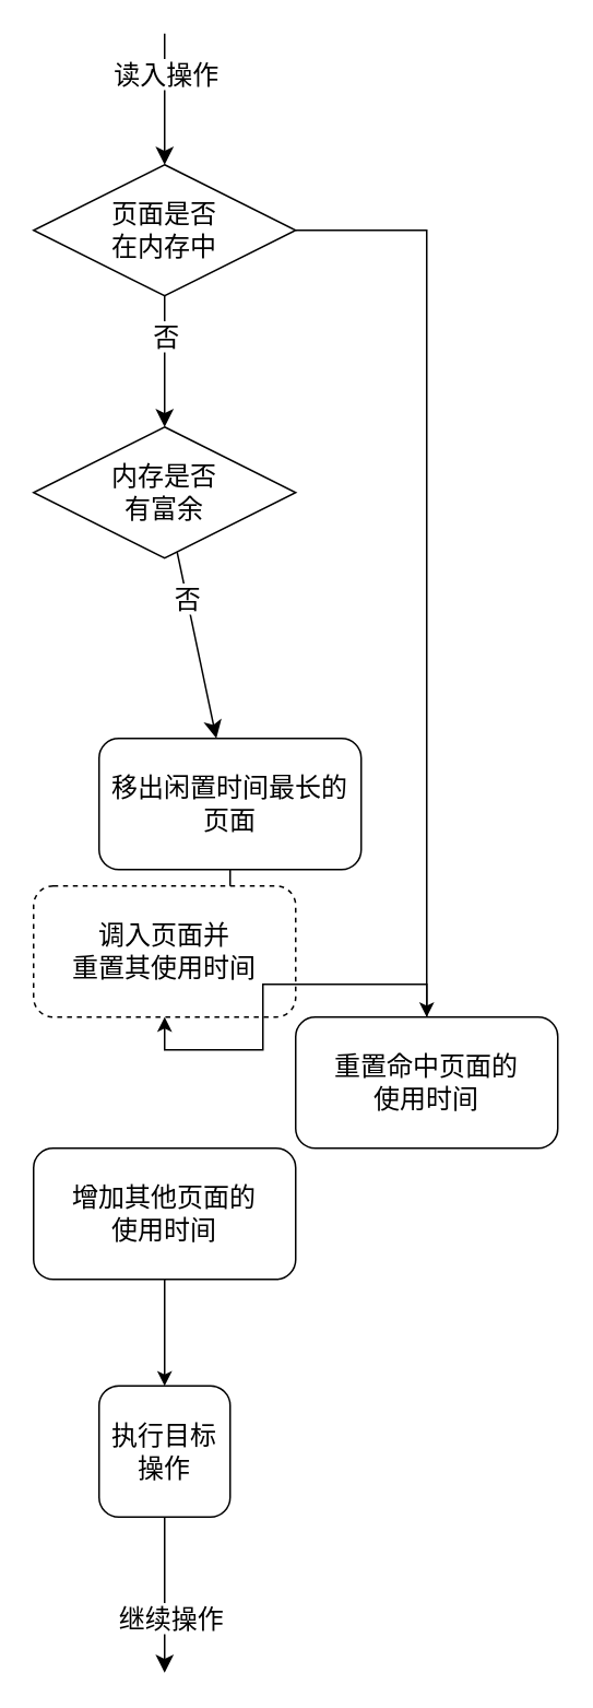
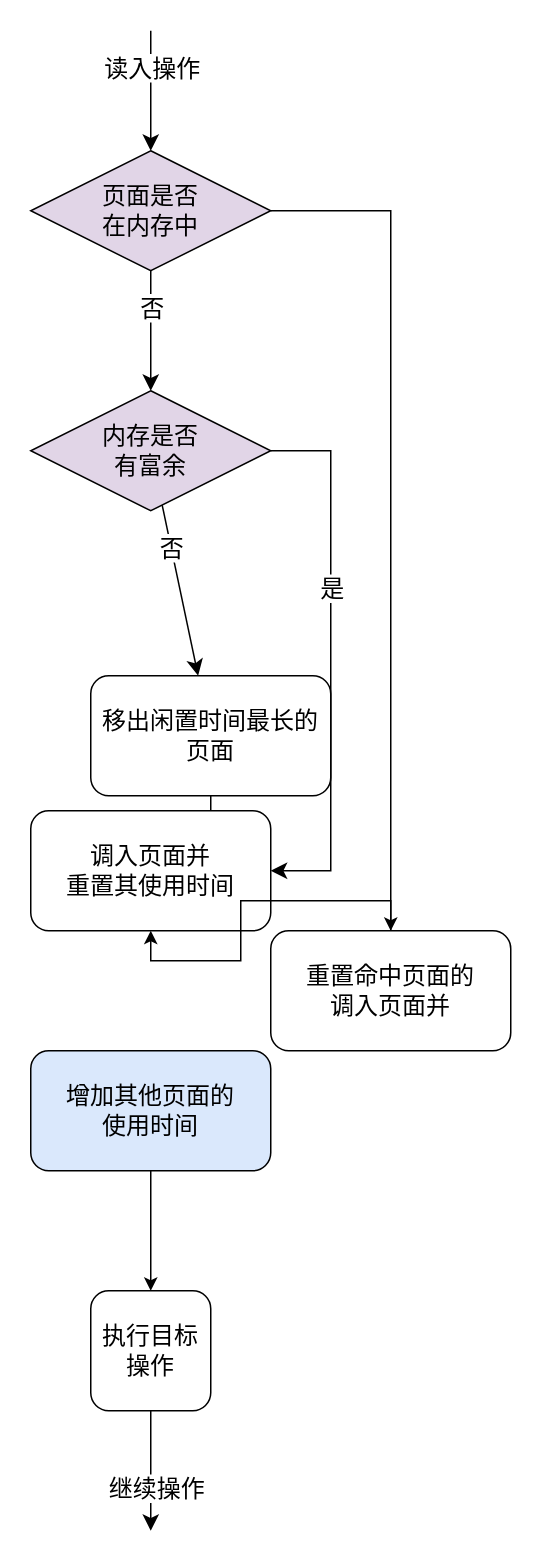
  <mxCell id="0" />
  <mxCell id="1" parent="0" />
  <mxCell id="2" value="" style="edgeStyle=orthogonalEdgeStyle;rounded=0;orthogonalLoop=1;jettySize=auto;html=1;" edge="1" parent="1" source="3" target="16"><mxGeometry relative="1" as="geometry" /></mxCell>
  <mxCell id="3" value="移出闲置时间最长的页面" style="rounded=1;whiteSpace=wrap;html=1;fontSize=16;" parent="1" vertex="1"><mxGeometry x="60" y="450" width="160" height="80" as="geometry" /></mxCell>
  <mxCell id="4" value="" style="edgeStyle=none;curved=1;rounded=0;orthogonalLoop=1;jettySize=auto;html=1;fontSize=12;startSize=8;endSize=8;" parent="1" source="7" target="15" edge="1"><mxGeometry relative="1" as="geometry" /></mxCell>
  <mxCell id="5" value="否" style="edgeLabel;html=1;align=center;verticalAlign=middle;resizable=0;points=[];fontSize=16;" parent="4" vertex="1" connectable="0"><mxGeometry x="-0.4" relative="1" as="geometry"><mxPoint as="offset" /></mxGeometry></mxCell>
  <mxCell id="6" value="" style="edgeStyle=orthogonalEdgeStyle;rounded=0;orthogonalLoop=1;jettySize=auto;html=1;" edge="1" parent="1" source="7" target="20"><mxGeometry relative="1" as="geometry"><Array as="points"><mxPoint x="260" y="140" /></Array></mxGeometry></mxCell>
- <mxCell id="7" value="&lt;div&gt;页面是否&lt;/div&gt;&lt;div&gt;在内存中&lt;/div&gt;" style="rhombus;whiteSpace=wrap;html=1;fontSize=16;" parent="1" vertex="1"><mxGeometry x="20" y="100" width="160" height="80" as="geometry" /></mxCell>
+ <mxCell id="7" value="&lt;div&gt;页面是否&lt;/div&gt;&lt;div&gt;在内存中&lt;/div&gt;" style="rhombus;whiteSpace=wrap;html=1;fontSize=16;fillColor=#e1d5e7;" parent="1" vertex="1"><mxGeometry x="20" y="100" width="160" height="80" as="geometry" /></mxCell>
  <mxCell id="8" value="" style="endArrow=classic;html=1;rounded=0;fontSize=12;startSize=8;endSize=8;curved=1;" parent="1" target="7" edge="1"><mxGeometry width="50" height="50" relative="1" as="geometry"><mxPoint x="100" as="sourcePoint" y="20" /><mxPoint x="170" y="260" as="targetPoint" /></mxGeometry></mxCell>
  <mxCell id="9" value="读入操作" style="edgeLabel;html=1;align=center;verticalAlign=middle;resizable=0;points=[];fontSize=16;" parent="8" vertex="1" connectable="0"><mxGeometry x="-0.4" relative="1" as="geometry"><mxPoint as="offset" /></mxGeometry></mxCell>
- <mxCell id="10" value="执行目标操作" style="rounded=1;whiteSpace=wrap;html=1;fontSize=16;" parent="1" vertex="1"><mxGeometry x="60" y="845" width="80" height="80" as="geometry" /></mxCell>
+ <mxCell id="10" value="执行目标操作" style="rounded=1;whiteSpace=wrap;html=1;fontSize=16;" parent="1" vertex="1"><mxGeometry x="60" y="860" width="80" height="80" as="geometry" /></mxCell>
  <mxCell id="11" value="" style="endArrow=classic;html=1;rounded=0;fontSize=12;startSize=8;endSize=8;curved=1;exitX=0.5;exitY=1;exitDx=0;exitDy=0;" parent="1" source="10" edge="1"><mxGeometry width="50" height="50" relative="1" as="geometry"><mxPoint x="160" y="650" as="sourcePoint" /><mxPoint x="100" y="1020" as="targetPoint" /></mxGeometry></mxCell>
  <mxCell id="12" value="继续操作" style="edgeLabel;html=1;align=center;verticalAlign=middle;resizable=0;points=[];fontSize=16;" parent="11" vertex="1" connectable="0"><mxGeometry x="0.275" y="3" relative="1" as="geometry"><mxPoint as="offset" /></mxGeometry></mxCell>
  <mxCell id="13" value="" style="edgeStyle=none;curved=1;rounded=0;orthogonalLoop=1;jettySize=auto;html=1;fontSize=12;startSize=8;endSize=8;" parent="1" source="15" target="3" edge="1"><mxGeometry relative="1" as="geometry" /></mxCell>
  <mxCell id="14" value="否" style="edgeLabel;html=1;align=center;verticalAlign=middle;resizable=0;points=[];fontSize=16;" parent="13" vertex="1" connectable="0"><mxGeometry x="-0.5" relative="1" as="geometry"><mxPoint as="offset" /></mxGeometry></mxCell>
- <mxCell id="15" value="&lt;div&gt;内存是否&lt;/div&gt;&lt;div&gt;有富余&lt;/div&gt;" style="rhombus;whiteSpace=wrap;html=1;fontSize=16;" parent="1" vertex="1"><mxGeometry x="20" y="260" width="160" height="80" as="geometry" /></mxCell>
- <mxCell id="16" value="调入页面并&lt;br&gt;重置其使用时间" style="rounded=1;whiteSpace=wrap;html=1;fontSize=16;dashed=1;" parent="1" vertex="1"><mxGeometry x="20" y="540" width="160" height="80" as="geometry" /></mxCell>
+ <mxCell id="15" value="&lt;div&gt;内存是否&lt;/div&gt;&lt;div&gt;有富余&lt;/div&gt;" style="rhombus;whiteSpace=wrap;html=1;fontSize=16;fillColor=#e1d5e7;" parent="1" vertex="1"><mxGeometry x="20" y="260" width="160" height="80" as="geometry" /></mxCell>
+ <mxCell id="16" value="调入页面并&lt;br&gt;重置其使用时间" style="rounded=1;whiteSpace=wrap;html=1;fontSize=16;" parent="1" vertex="1"><mxGeometry x="20" y="540" width="160" height="80" as="geometry" /></mxCell>
+ <mxCell id="17" value="" style="endArrow=classic;html=1;rounded=0;fontSize=12;startSize=8;endSize=8;exitX=1;exitY=0.5;exitDx=0;exitDy=0;entryX=1;entryY=0.5;entryDx=0;entryDy=0;edgeStyle=orthogonalEdgeStyle;" parent="1" source="15" target="16" edge="1"><mxGeometry width="50" height="50" relative="1" as="geometry"><mxPoint x="240" y="440" as="sourcePoint" /><mxPoint x="290" y="390" as="targetPoint" /><Array as="points"><mxPoint x="220" y="300" /><mxPoint x="220" y="580" /></Array></mxGeometry></mxCell>
+ <mxCell id="18" value="是" style="edgeLabel;html=1;align=center;verticalAlign=middle;resizable=0;points=[];fontSize=16;" parent="17" vertex="1" connectable="0"><mxGeometry x="-0.275" relative="1" as="geometry"><mxPoint as="offset" /></mxGeometry></mxCell>
  <mxCell id="19" value="" style="edgeStyle=orthogonalEdgeStyle;rounded=0;orthogonalLoop=1;jettySize=auto;html=1;" edge="1" parent="1" source="20" target="16"><mxGeometry relative="1" as="geometry" /></mxCell>
- <mxCell id="20" value="&lt;div&gt;&lt;font style=&quot;font-size: 16px;&quot;&gt;重置命中页面的&lt;/font&gt;&lt;/div&gt;&lt;div&gt;&lt;font style=&quot;font-size: 16px;&quot;&gt;使用时间&lt;/font&gt;&lt;/div&gt;" style="rounded=1;whiteSpace=wrap;html=1;" vertex="1" parent="1"><mxGeometry x="180" y="620" width="160" height="80" as="geometry" /></mxCell>
+ <mxCell id="20" value="&lt;div&gt;&lt;font style=&quot;font-size: 16px;&quot;&gt;重置命中页面的&lt;/font&gt;&lt;/div&gt;&lt;div&gt;&lt;font style=&quot;font-size: 16px;&quot;&gt;调入页面并&lt;/font&gt;&lt;/div&gt;" style="rounded=1;whiteSpace=wrap;html=1;" vertex="1" parent="1"><mxGeometry x="180" y="620" width="160" height="80" as="geometry" /></mxCell>
  <mxCell id="21" value="" style="edgeStyle=orthogonalEdgeStyle;rounded=0;orthogonalLoop=1;jettySize=auto;html=1;" edge="1" parent="1" source="22" target="10"><mxGeometry relative="1" as="geometry" /></mxCell>
- <mxCell id="22" value="&lt;div&gt;&lt;span style=&quot;background-color: initial;&quot;&gt;&lt;font style=&quot;font-size: 16px;&quot;&gt;增加其他页面的&lt;/font&gt;&lt;/span&gt;&lt;/div&gt;&lt;font size=&quot;3&quot;&gt;使用时间&lt;/font&gt;" style="rounded=1;whiteSpace=wrap;html=1;" vertex="1" parent="1"><mxGeometry x="20" y="700" width="160" height="80" as="geometry" /></mxCell>
+ <mxCell id="22" value="&lt;div&gt;&lt;span style=&quot;background-color: initial;&quot;&gt;&lt;font style=&quot;font-size: 16px;&quot;&gt;增加其他页面的&lt;/font&gt;&lt;/span&gt;&lt;/div&gt;&lt;font size=&quot;3&quot;&gt;使用时间&lt;/font&gt;" style="rounded=1;whiteSpace=wrap;html=1;fillColor=#dae8fc;" vertex="1" parent="1"><mxGeometry x="20" y="700" width="160" height="80" as="geometry" /></mxCell>
